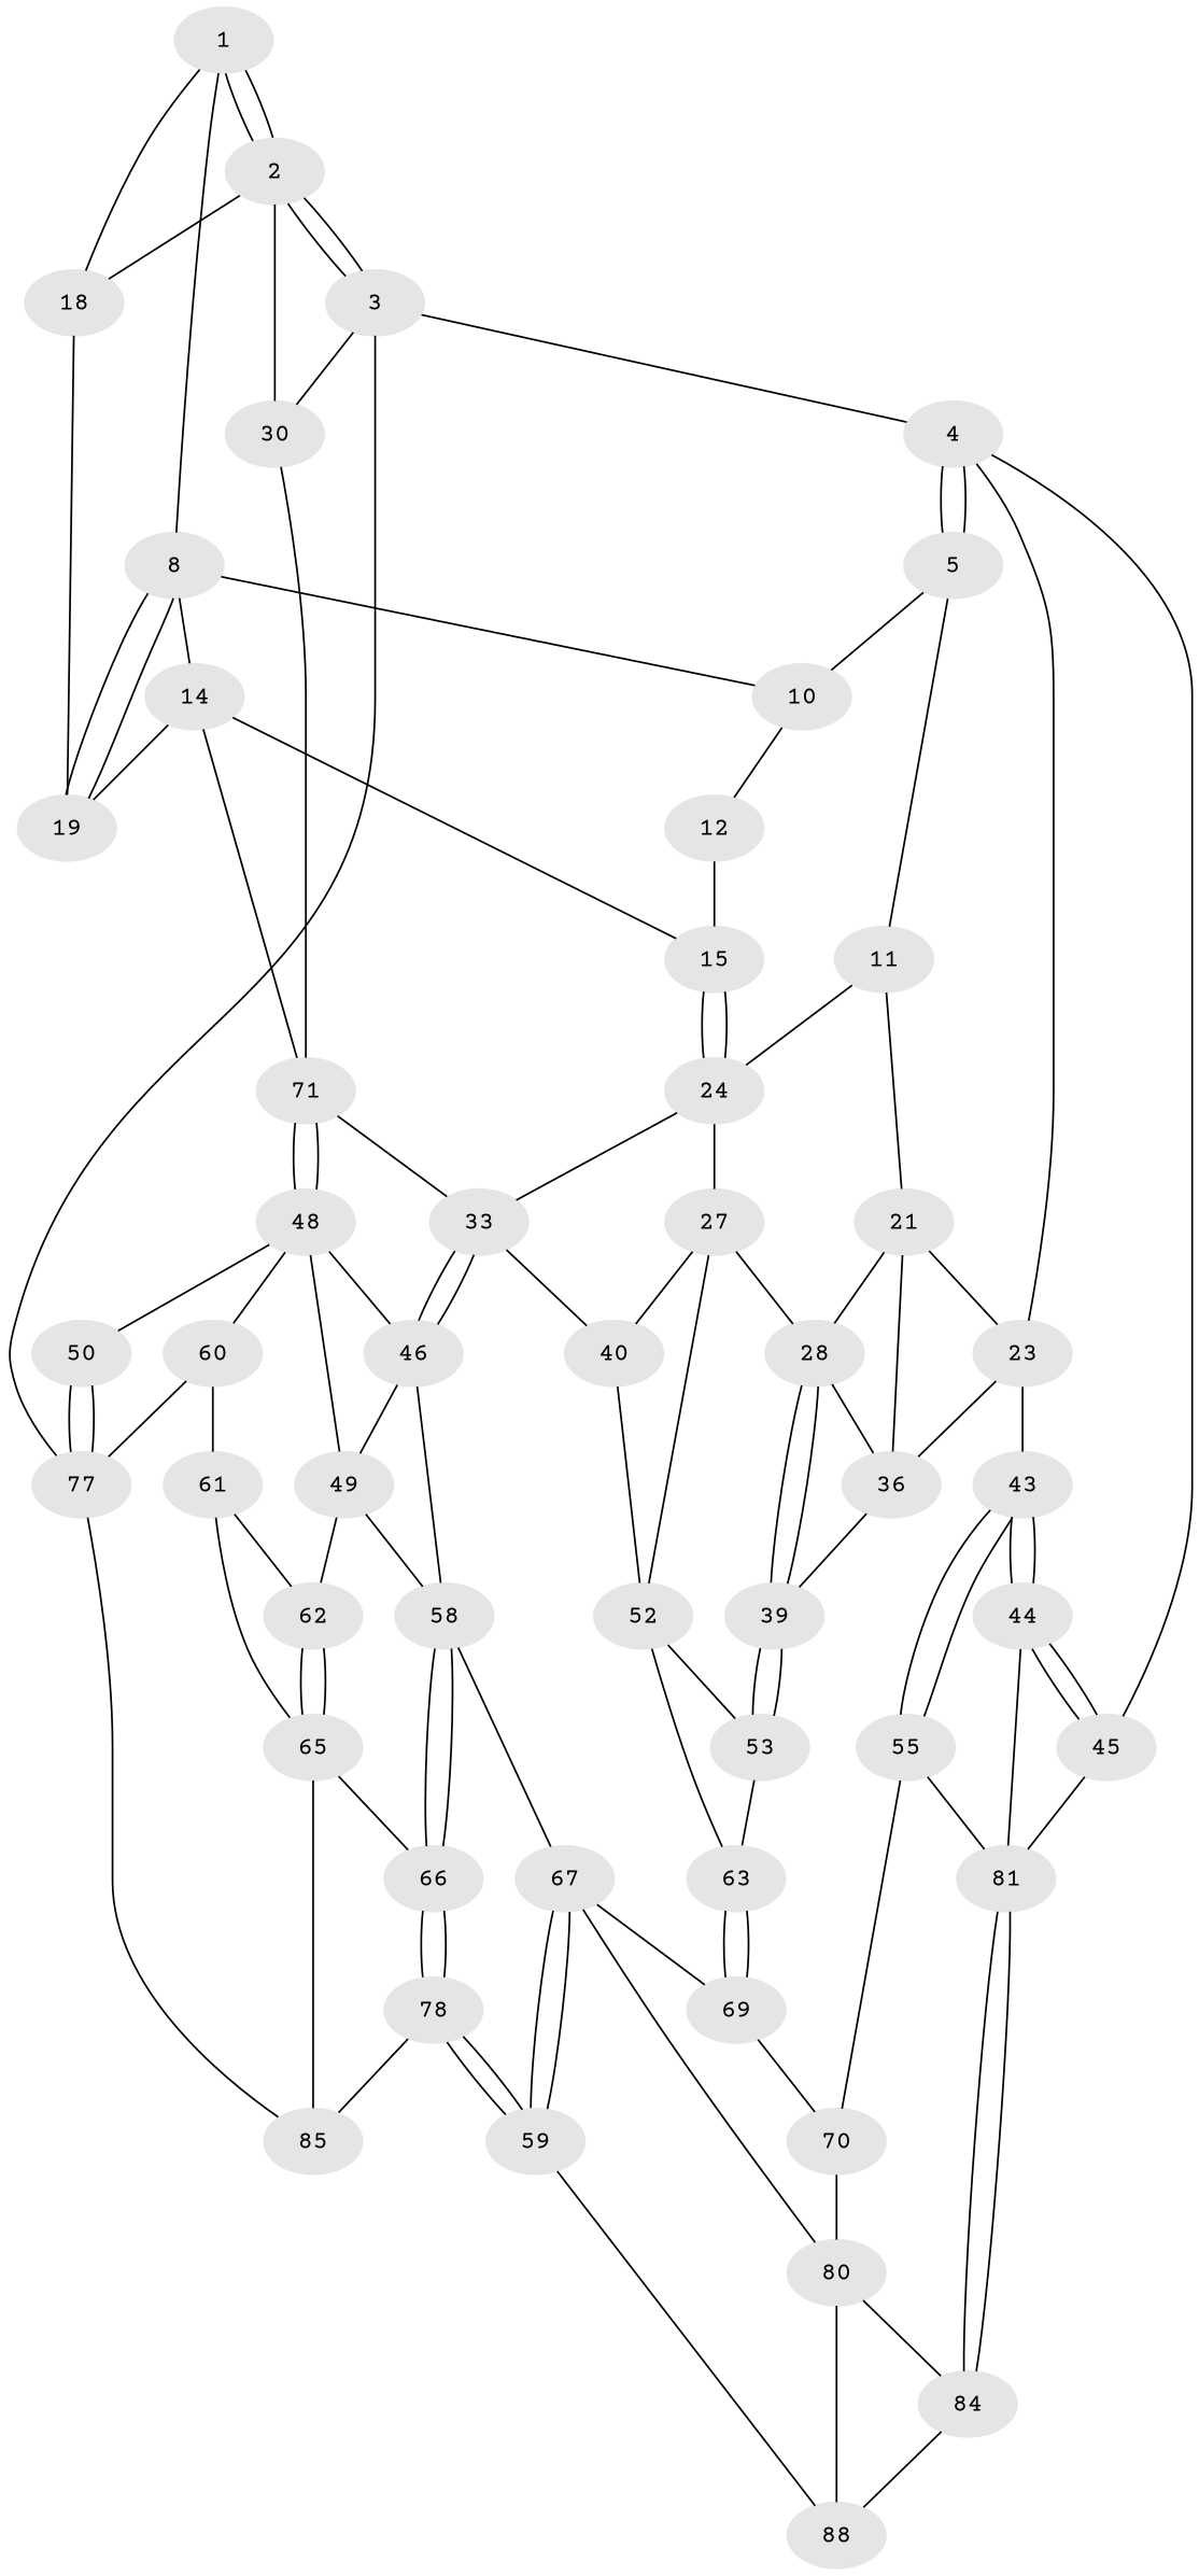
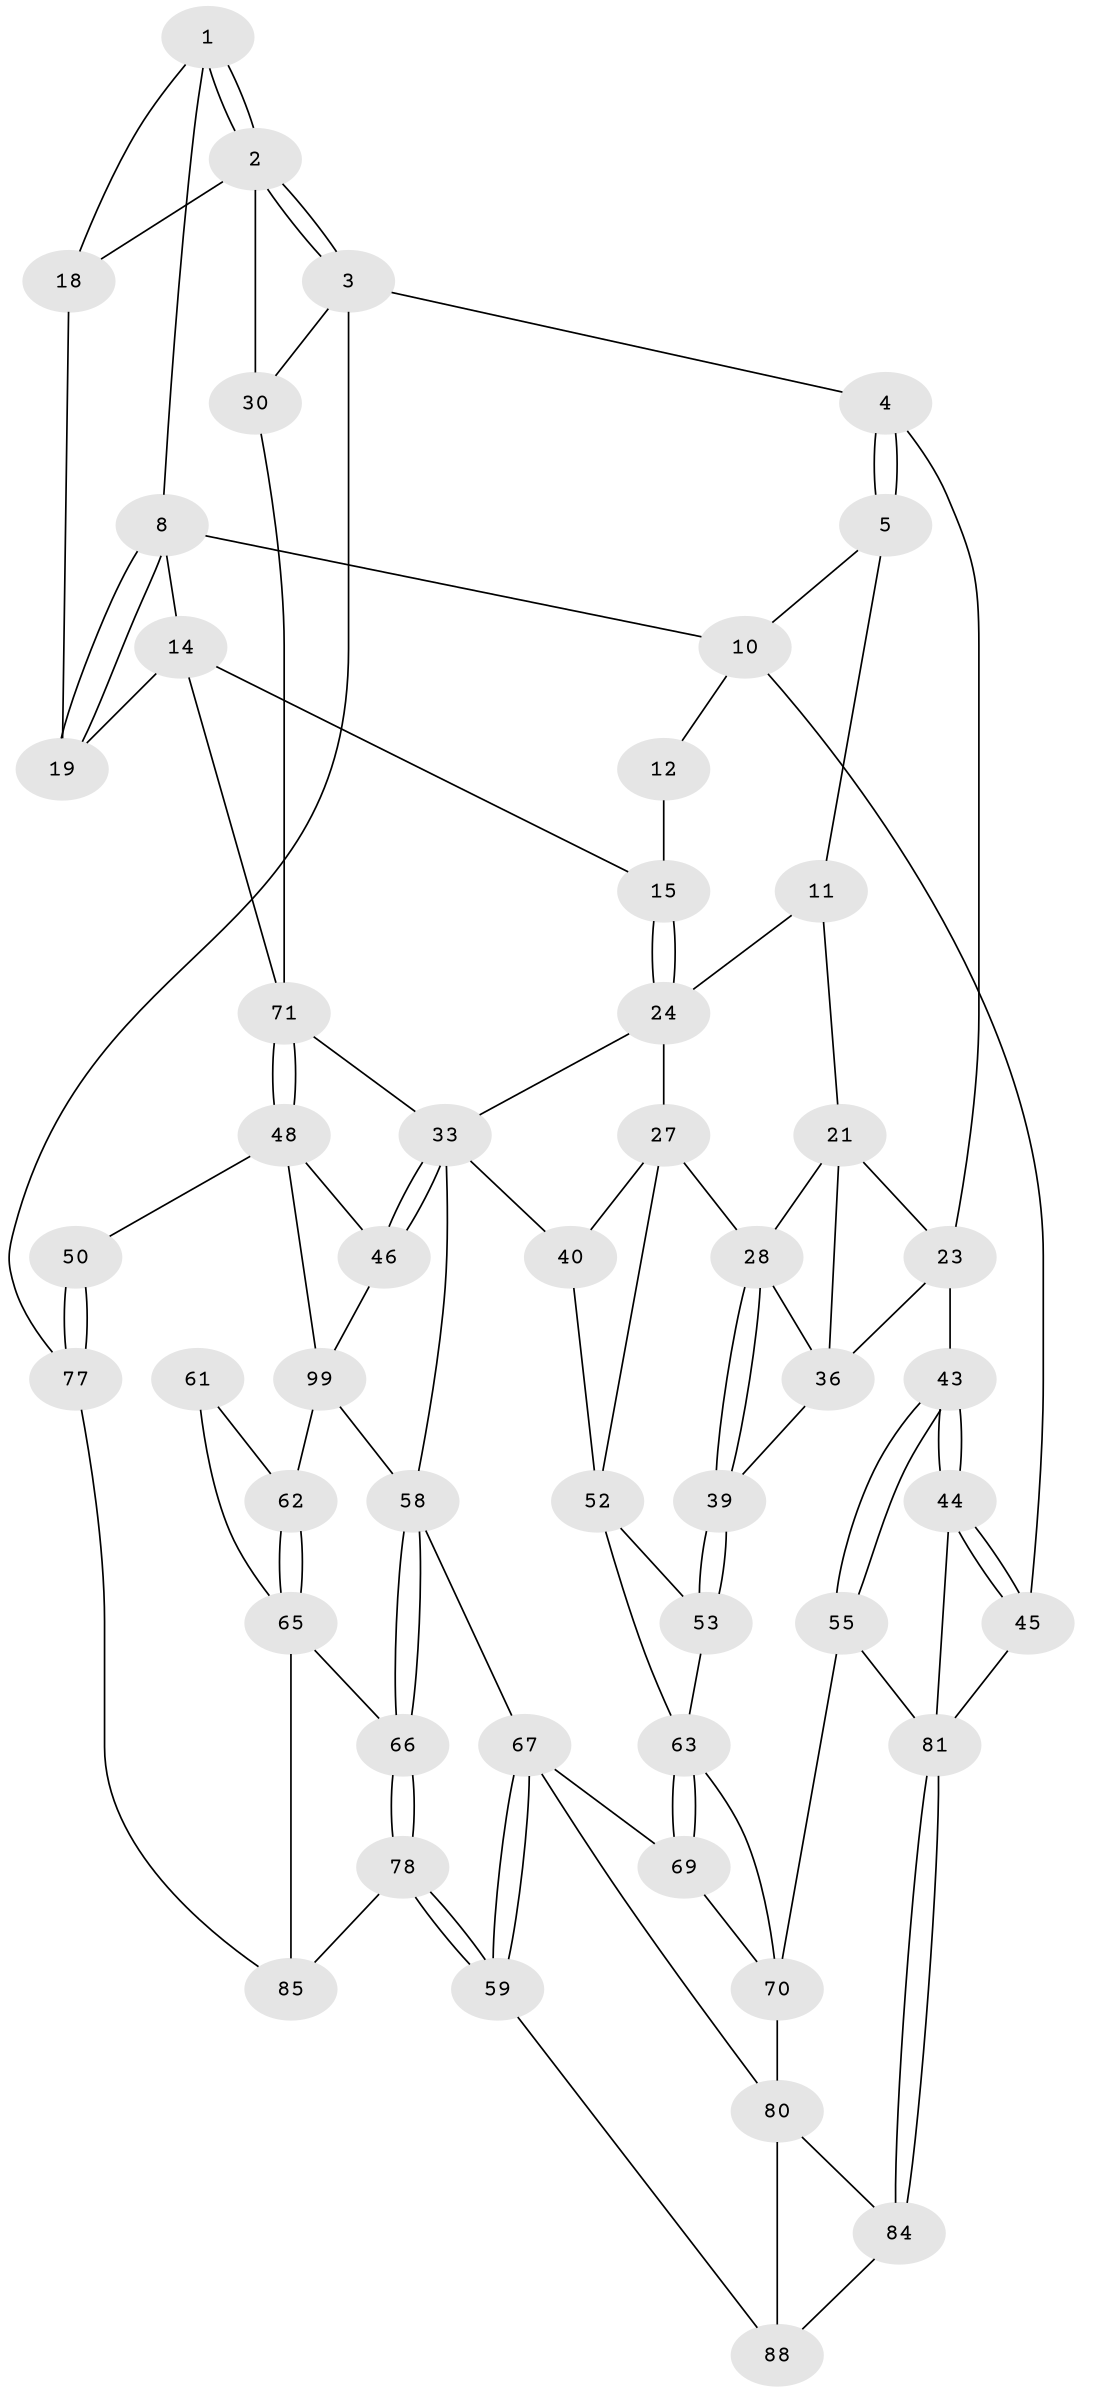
  graph {
    fontname="Courier Prime"
    node [color=gray90 fontname="Courier Prime" style=filled]
    edge [fontname="Courier Prime"]
    1 [super="+7"]
    2 [super="+17"]
    8 [super="+9"]
    18
    3
    30 [super="+35"]
    10
    14 [super="+25"]
    19
    4
    77 [super="+89"]
    n12 [label=71 super="+32"]
    5 [super="+6"]
    23 [super="+38"]
    45 [super="+92"]
    85 [super="+87"]
    11 [super="+20"]
    36 [super="+37"]
    43
    81 [super="+82"]
    12 [super="+13"]
    21 [super="+22"]
    24 [super="+26"]
    15 [super="+16"]
    28 [super="+29"]
    27 [super="+42"]
    33 [super="+34"]
    48 [super="+51"]
    39
    44
    55 [super="+72"]
    40 [super="+41"]
    52 [super="+56"]
    46 [super="+47"]
    53 [super="+54"]
    63 [super="+64"]
    50
-   49 [super="+57"]
-   60 [super="+75"]
+   49 [super="+57" label=99]
    58 [super="+59"]
    70 [super="+71"]
    84
    62
    66
    67 [super="+68"]
    61 [super="+73"]
    65 [super="+74"]
    69
    80 [super="+83"]
    78 [super="+86"]
    n51 [label=59]
    88 [super="+90"]
    1 -- 2
    1 -- 2
    1 -- 8
    1 -- 18
    2 -- 18
    2 -- 3
    2 -- 3
    2 -- 30
    8 -- 10
    8 -- 14
    8 -- 19
    8 -- 19
    18 -- 19
    3 -- 30
    3 -- 4
    3 -- 77
    30 -- n12
    10 -- 12
    14 -- 19
    14 -- n12
    14 -- 15
    4 -- 5
    4 -- 5
    4 -- 23
-   4 -- 45
+   10 -- 45
    77 -- 85
    n12 -- 33
    n12 -- 48
    n12 -- 48
    5 -- 10
    5 -- 11
    23 -- 36
    23 -- 43
    45 -- 81
    11 -- 21
    11 -- 24
    36 -- 39
    43 -- 44
    43 -- 44
    43 -- 55
    43 -- 55
    81 -- 84
    81 -- 84
    12 -- 15 [weight=2]
    21 -- 23
    21 -- 36
    21 -- 28
    24 -- 27
    24 -- 33
    15 -- 24
    15 -- 24
    28 -- 36
    28 -- 39
    28 -- 39
    27 -- 28
    27 -- 40
    27 -- 52
    33 -- 40
    33 -- 46
    33 -- 46
    48 -- 46
    48 -- 50
    48 -- 49
-   48 -- 60
    39 -- 53
    39 -- 53
    44 -- 45
    44 -- 45
    44 -- 81
    55 -- 81
    55 -- 70
    40 -- 52
    52 -- 53
    52 -- 63
    46 -- 49
-   46 -- 58
+   33 -- 58
    53 -- 63
+   63 -- 70
    63 -- 69
    63 -- 69
    50 -- 77
    50 -- 77
    49 -- 58
    49 -- 62
-   60 -- 77
-   60 -- 61
    58 -- 66
    58 -- 66
    58 -- 67
    70 -- 80
    84 -- 88
    62 -- 65
    62 -- 65
    66 -- 78
    66 -- 78
    67 -- 69
    67 -- 80
    67 -- n51
    67 -- n51
    61 -- 62
    61 -- 65
    65 -- 85
    65 -- 66
    69 -- 70
    80 -- 84
    80 -- 88
    78 -- 85
    78 -- n51
    78 -- n51
    n51 -- 88
  }
